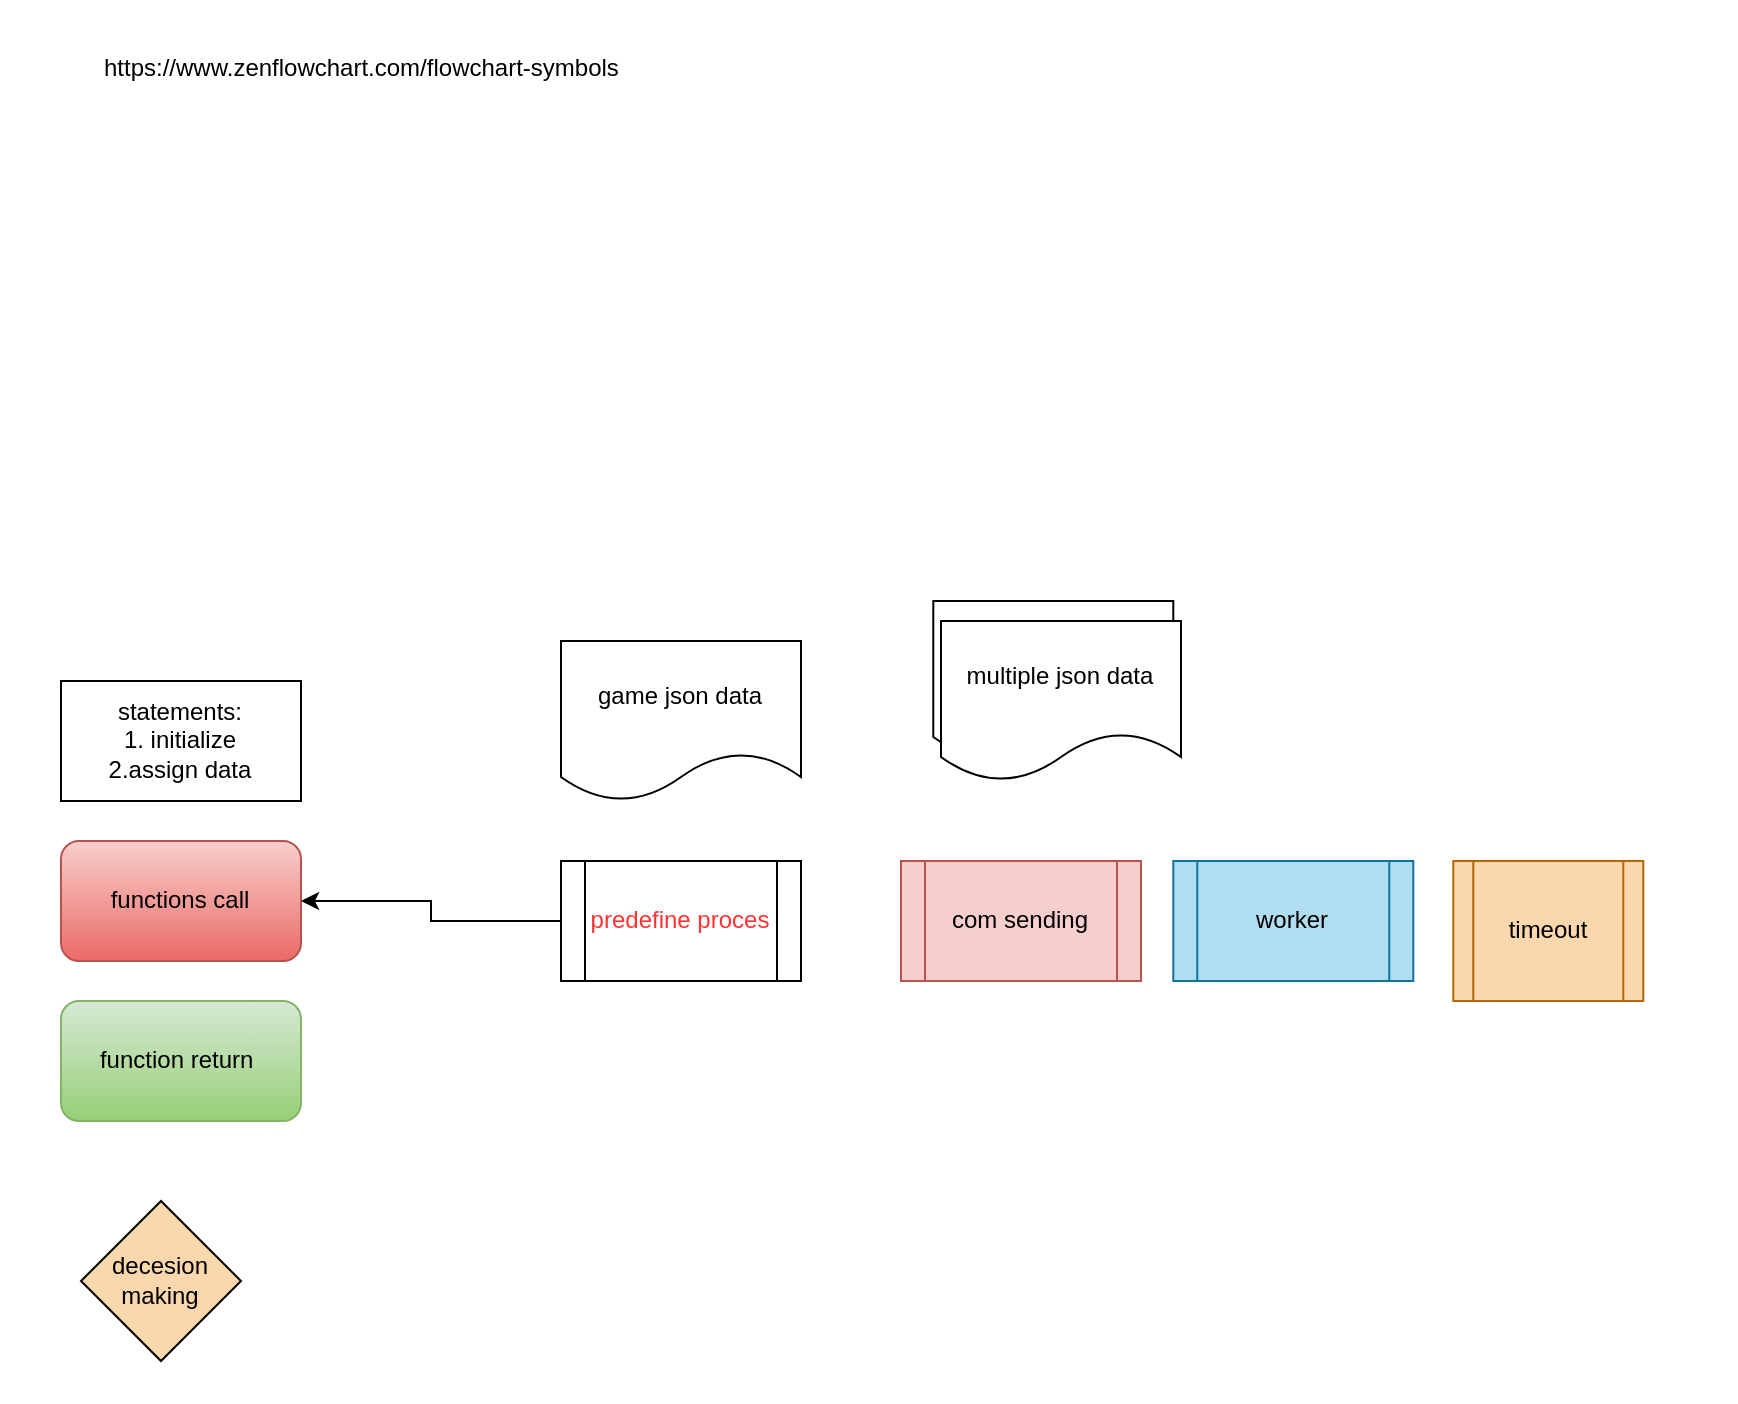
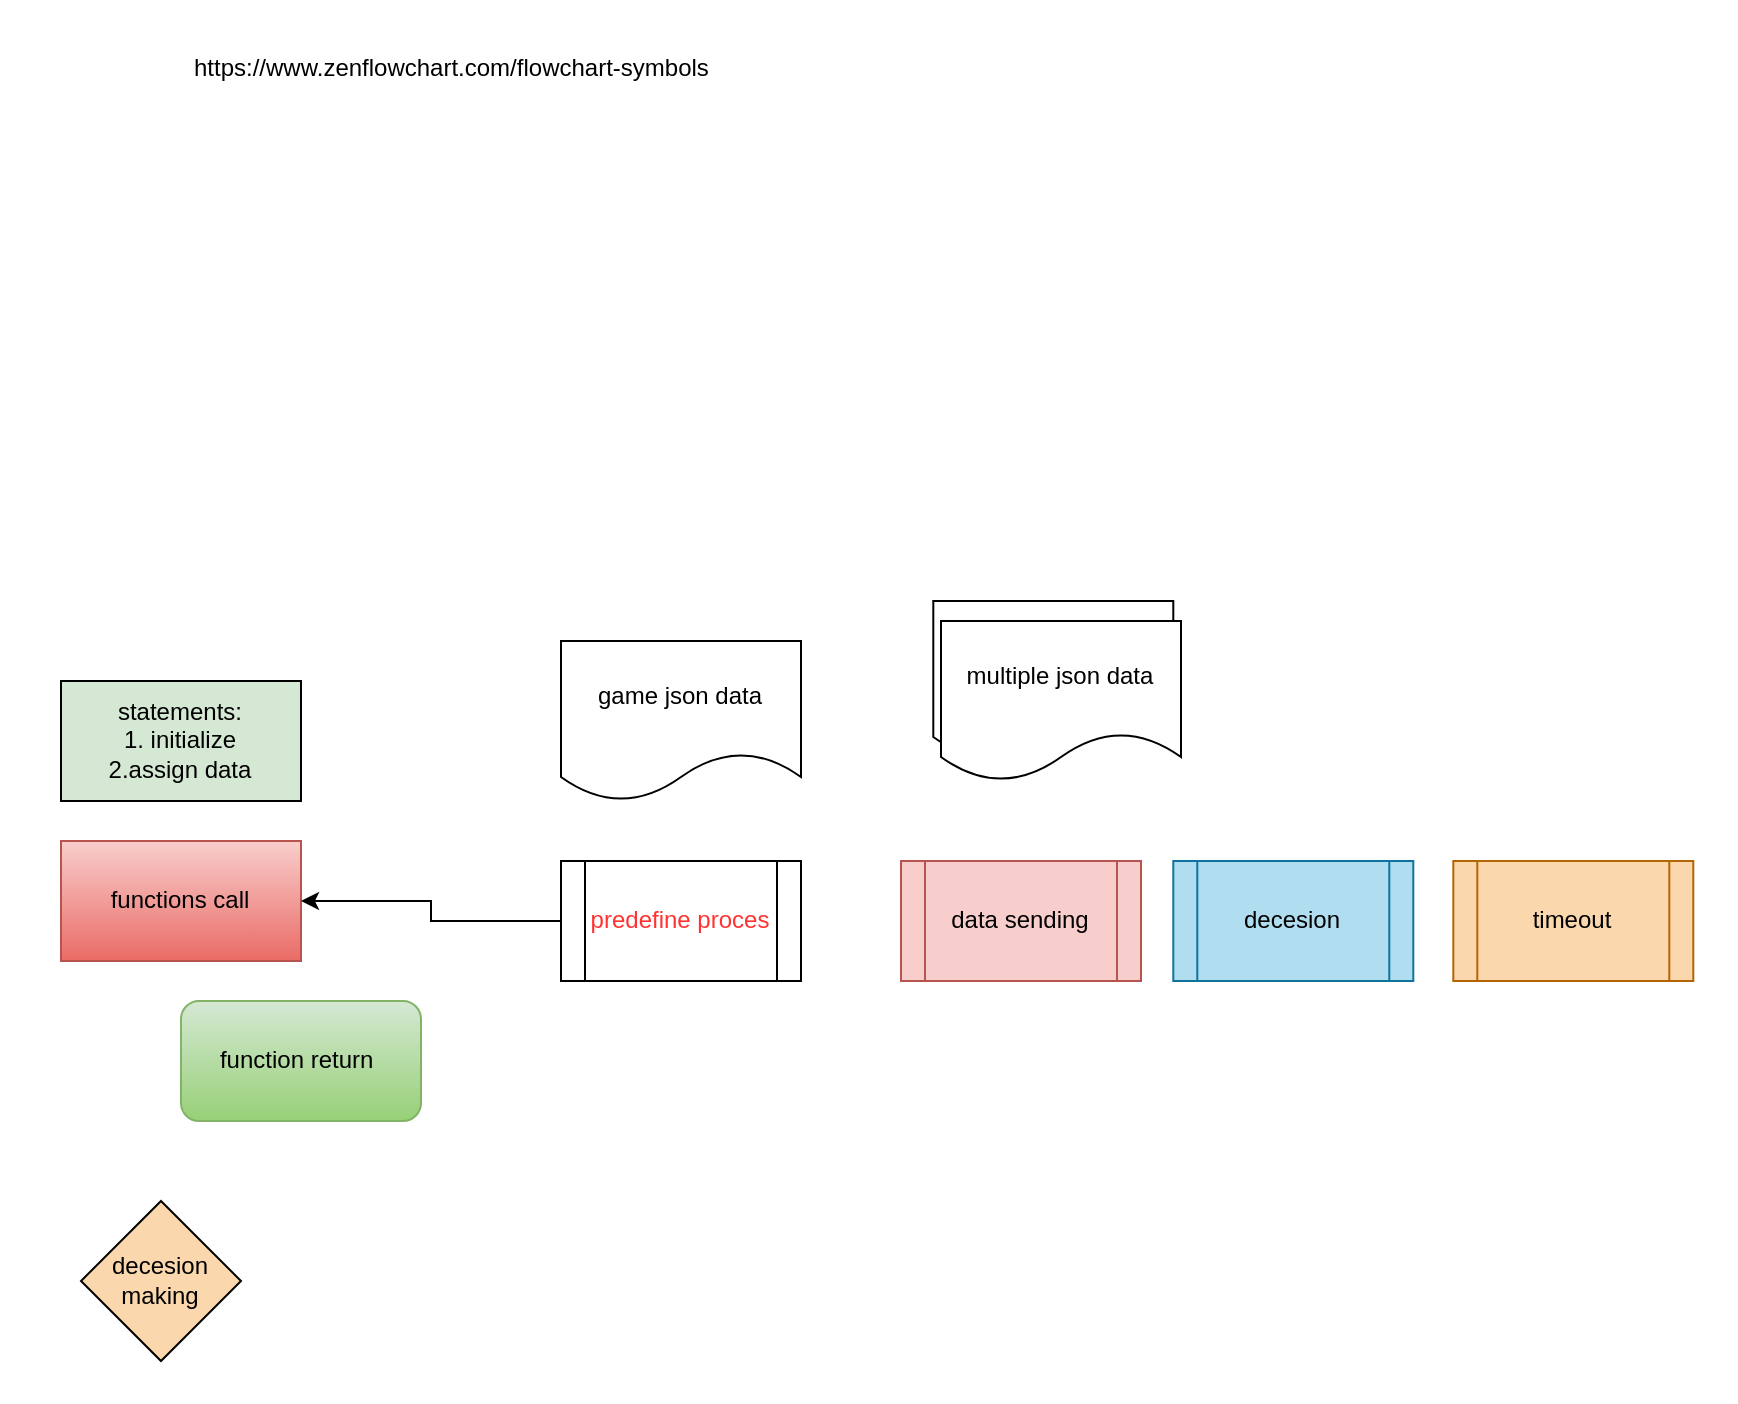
  <mxCell id="0" />
  <mxCell id="1" parent="0" />
  <mxCell id="2" value="" style="shape=image;verticalLabelPosition=bottom;labelBackgroundColor=default;verticalAlign=top;aspect=fixed;imageAspect=0;image=https://uploads-ssl.webflow.com/6184b461a39ff13bfb8c0556/61de99e8171cc6468145551d_flowchart-symbols-800.png;" vertex="1" parent="1"><mxGeometry x="20" y="60" width="363.85" height="240" as="geometry" /></mxCell>
- <mxCell id="3" value="https://www.zenflowchart.com/flowchart-symbols" style="text;whiteSpace=wrap;html=1;" vertex="1" parent="1"><mxGeometry x="50" y="20" width="280" height="30" as="geometry" /></mxCell>
- <mxCell id="4" value="statements:&lt;br&gt;1. initialize&lt;br&gt;2.assign data" style="rounded=0;whiteSpace=wrap;html=1;" vertex="1" parent="1"><mxGeometry x="30" y="340" width="120" height="60" as="geometry" /></mxCell>
- <mxCell id="5" value="functions call" style="rounded=1;whiteSpace=wrap;html=1;fillColor=#f8cecc;gradientColor=#ea6b66;strokeColor=#b85450;" vertex="1" parent="1"><mxGeometry x="30" y="420" width="120" height="60" as="geometry" /></mxCell>
+ <mxCell id="3" value="https://www.zenflowchart.com/flowchart-symbols" style="text;whiteSpace=wrap;html=1;" vertex="1" parent="1"><mxGeometry x="95" y="20" width="280" height="30" as="geometry" /></mxCell>
+ <mxCell id="4" value="statements:&lt;br&gt;1. initialize&lt;br&gt;2.assign data" style="rounded=0;whiteSpace=wrap;html=1;fillColor=#d5e8d4;" vertex="1" parent="1"><mxGeometry x="30" y="340" width="120" height="60" as="geometry" /></mxCell>
+ <mxCell id="5" value="functions call" style="whiteSpace=wrap;html=1;fillColor=#f8cecc;gradientColor=#ea6b66;strokeColor=#b85450;rounded=0;" vertex="1" parent="1"><mxGeometry x="30" y="420" width="120" height="60" as="geometry" /></mxCell>
  <mxCell id="6" value="decesion making" style="rhombus;whiteSpace=wrap;html=1;fillColor=#fad7ac;" vertex="1" parent="1"><mxGeometry x="40" y="600" width="80" height="80" as="geometry" /></mxCell>
- <mxCell id="7" value="com sending" style="shape=process;whiteSpace=wrap;html=1;backgroundOutline=1;fillColor=#f8cecc;strokeColor=#b85450;" vertex="1" parent="1"><mxGeometry x="450" y="430" width="120" height="60" as="geometry" /></mxCell>
- <mxCell id="8" value="timeout" style="shape=process;whiteSpace=wrap;html=1;backgroundOutline=1;fillColor=#fad7ac;strokeColor=#b46504;" vertex="1" parent="1"><mxGeometry x="726.15" y="430" width="95" height="70" as="geometry" /></mxCell>
- <mxCell id="9" value="worker" style="shape=process;whiteSpace=wrap;html=1;backgroundOutline=1;fillColor=#b1ddf0;strokeColor=#10739e;" vertex="1" parent="1"><mxGeometry x="586.15" y="430" width="120" height="60" as="geometry" /></mxCell>
+ <mxCell id="7" value="data sending" style="shape=process;whiteSpace=wrap;html=1;backgroundOutline=1;fillColor=#f8cecc;strokeColor=#b85450;" vertex="1" parent="1"><mxGeometry x="450" y="430" width="120" height="60" as="geometry" /></mxCell>
+ <mxCell id="8" value="timeout" style="shape=process;whiteSpace=wrap;html=1;backgroundOutline=1;fillColor=#fad7ac;strokeColor=#b46504;" vertex="1" parent="1"><mxGeometry x="726.15" y="430" width="120" height="60" as="geometry" /></mxCell>
+ <mxCell id="9" value="decesion" style="shape=process;whiteSpace=wrap;html=1;backgroundOutline=1;fillColor=#b1ddf0;strokeColor=#10739e;" vertex="1" parent="1"><mxGeometry x="586.15" y="430" width="120" height="60" as="geometry" /></mxCell>
  <mxCell id="10" value="" style="edgeStyle=orthogonalEdgeStyle;rounded=0;orthogonalLoop=1;jettySize=auto;html=1;fontColor=#000000;" edge="1" parent="1" source="11" target="5"><mxGeometry relative="1" as="geometry" /></mxCell>
  <mxCell id="11" value="predefine proces" style="shape=process;whiteSpace=wrap;html=1;backgroundOutline=1;fontColor=#FF3333;" vertex="1" parent="1"><mxGeometry x="280" y="430" width="120" height="60" as="geometry" /></mxCell>
- <mxCell id="12" value="function return&amp;nbsp;" style="rounded=1;whiteSpace=wrap;html=1;fillColor=#d5e8d4;gradientColor=#97d077;strokeColor=#82b366;" vertex="1" parent="1"><mxGeometry x="30" y="500" width="120" height="60" as="geometry" /></mxCell>
+ <mxCell id="12" value="function return&amp;nbsp;" style="rounded=1;whiteSpace=wrap;html=1;fillColor=#d5e8d4;gradientColor=#97d077;strokeColor=#82b366;" vertex="1" parent="1"><mxGeometry x="90" y="500" width="120" height="60" as="geometry" /></mxCell>
  <mxCell id="13" value="game json data" style="shape=document;whiteSpace=wrap;html=1;boundedLbl=1;fontColor=#000000;" vertex="1" parent="1"><mxGeometry x="280" y="320" width="120" height="80" as="geometry" /></mxCell>
  <mxCell id="14" value="" style="shape=document;whiteSpace=wrap;html=1;boundedLbl=1;fontColor=#000000;" vertex="1" parent="1"><mxGeometry x="466.15" y="300" width="120" height="80" as="geometry" /></mxCell>
  <mxCell id="15" value="multiple json data" style="shape=document;whiteSpace=wrap;html=1;boundedLbl=1;fontColor=#000000;" vertex="1" parent="1"><mxGeometry x="470" y="310" width="120" height="80" as="geometry" /></mxCell>
